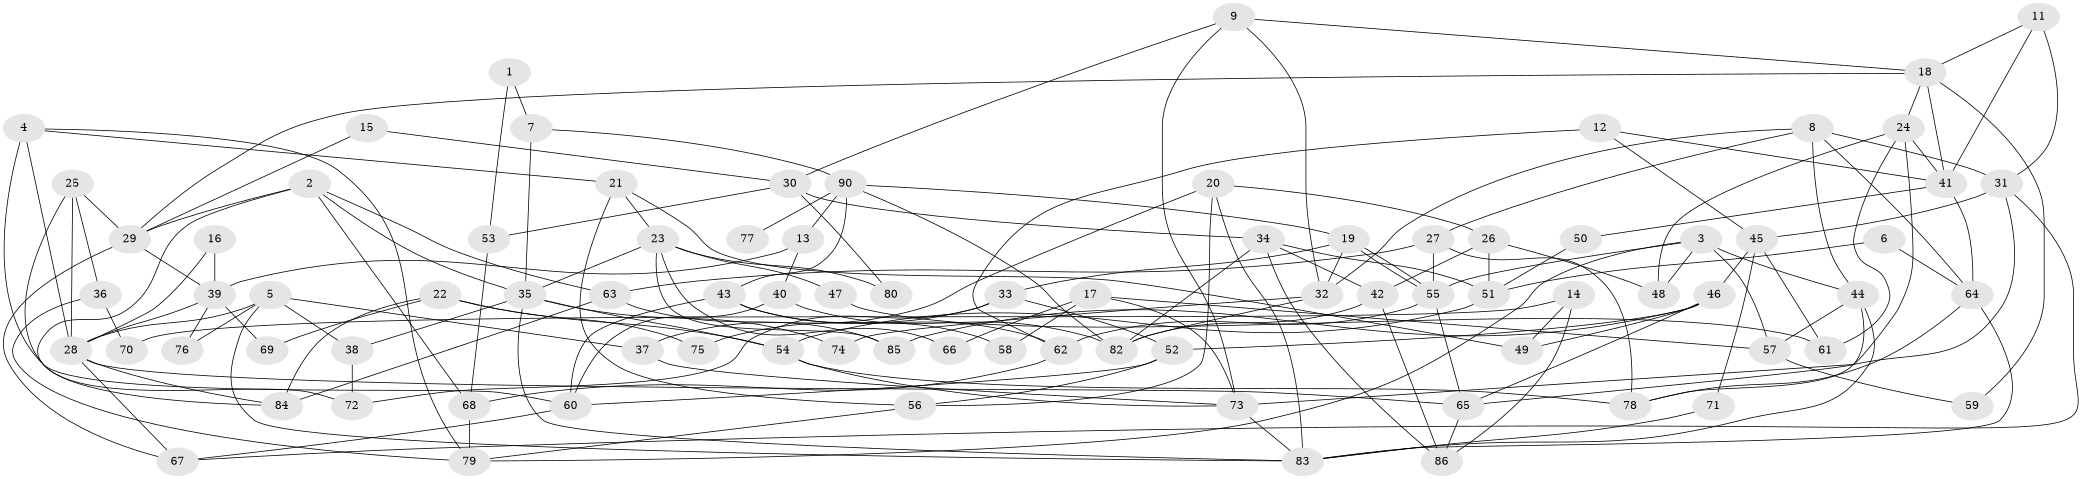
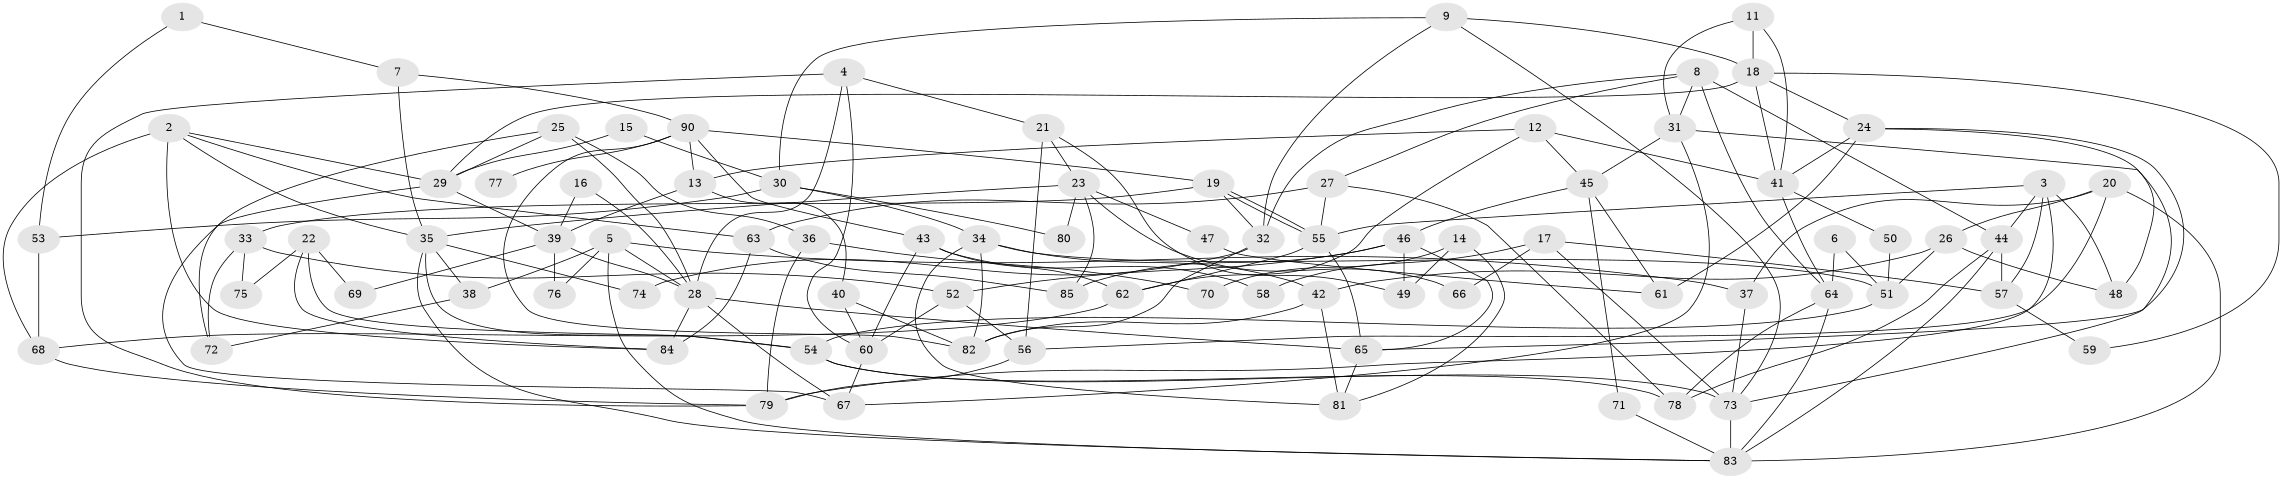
  graph {
    node [color=gray90 style=filled]
    1
    7
    53
    35
    n5 [label=90]
    68
    2
    29
    63
    84
    39
    67
    38
    83
    54
    74
    85
    79
    3
    44
    48
    55
    57
    78
    62
    65
    59
    4
    21
    28
    60
    49
    56
    23
    5
    37
    76
    73
    72
    6
    51
    64
    13
    19
    43
    77
    82
    8
    27
    31
    32
    45
    9
    18
    30
    41
    24
    80
    34
    40
    33
    58
    11
    50
    12
    61
    46
    71
    69
    14
    70
-   81 [label=86]
+   81
    15
    16
    17
    66
    75
    52
    20
    26
    42
    47
    22
    25
    36
    1 -- 7
    1 -- 53
    7 -- 35
    7 -- n5
    53 -- 68
    35 -- 38
    35 -- 83
    35 -- 54
    35 -- 74
    n5 -- 13
    n5 -- 19
    n5 -- 43
    n5 -- 77
    n5 -- 82
    68 -- 79
    2 -- 35
    2 -- 68
    2 -- 29
    2 -- 63
    2 -- 84
    29 -- 39
    29 -- 67
    63 -- 84
    63 -- 85
    39 -- 28
    39 -- 76
    39 -- 69
    38 -- 72
    54 -- 78
    54 -- 73
    3 -- 79
    3 -- 44
    3 -- 48
    3 -- 55
    3 -- 57
    44 -- 83
    44 -- 57
    44 -- 78
    55 -- 62
    55 -- 65
    57 -- 59
    62 -- 68
    65 -- 81
    4 -- 79
    4 -- 21
    4 -- 28
    4 -- 60
    21 -- 49
    21 -- 56
    21 -- 23
    28 -- 84
    28 -- 67
    28 -- 65
    60 -- 67
    56 -- 79
    23 -- 35
    23 -- 85
    23 -- 80
    23 -- 66
    23 -- 47
    5 -- 38
    5 -- 83
    5 -- 28
    5 -- 37
    5 -- 76
    37 -- 73
    73 -- 83
    6 -- 51
    6 -- 64
    51 -- 54
    64 -- 83
    64 -- 78
    13 -- 39
    13 -- 40
    19 -- 55
    19 -- 55
    19 -- 32
    19 -- 33
    43 -- 62
    43 -- 60
    43 -- 58
    8 -- 44
    8 -- 64
    8 -- 27
    8 -- 31
    8 -- 32
    27 -- 63
    27 -- 55
    27 -- 78
    31 -- 67
    31 -- 73
    31 -- 45
    32 -- 74
    32 -- 82
    45 -- 61
    45 -- 46
    45 -- 71
    9 -- 73
    9 -- 32
    9 -- 18
    9 -- 30
    18 -- 29
    18 -- 59
    18 -- 41
    18 -- 24
    30 -- 53
    30 -- 80
    30 -- 34
    41 -- 64
    41 -- 50
    24 -- 48
    24 -- 65
    24 -- 41
    24 -- 61
    34 -- 51
    34 -- 82
    34 -- 81
    34 -- 42
    40 -- 60
    40 -- 82
    33 -- 72
    33 -- 75
    33 -- 52
    11 -- 31
    11 -- 18
    11 -- 41
    50 -- 51
    12 -- 62
+   12 -- 13
    12 -- 45
    12 -- 41
    46 -- 85
    46 -- 65
    46 -- 49
    46 -- 52
    71 -- 83
    14 -- 49
    14 -- 70
    14 -- 81
    15 -- 29
    15 -- 30
    16 -- 39
    16 -- 28
    17 -- 57
    17 -- 73
    17 -- 58
    17 -- 66
    52 -- 60
    52 -- 56
    20 -- 83
    20 -- 56
    20 -- 37
    20 -- 26
    26 -- 48
    26 -- 51
    26 -- 42
    42 -- 82
    42 -- 81
    47 -- 61
    22 -- 84
    22 -- 54
    22 -- 69
    22 -- 75
    25 -- 29
    25 -- 28
    25 -- 72
    25 -- 36
    36 -- 79
    36 -- 70
  }
